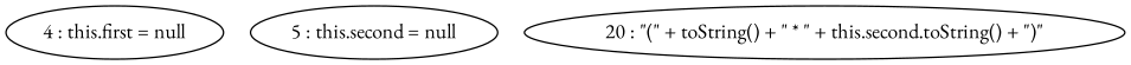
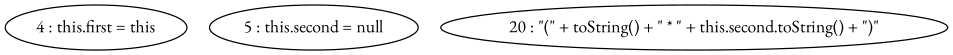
  digraph {
    fontname="EB Garamond"
    node [fontname="EB Garamond"]
-   "4 : this.first = null"
+   "4 : this.first = null" [label="4 : this.first = this"]
    "5 : this.second = null"
    "20 : \"(\" + toString() + \" * \" + this.second.toString() + \")\""
  }
